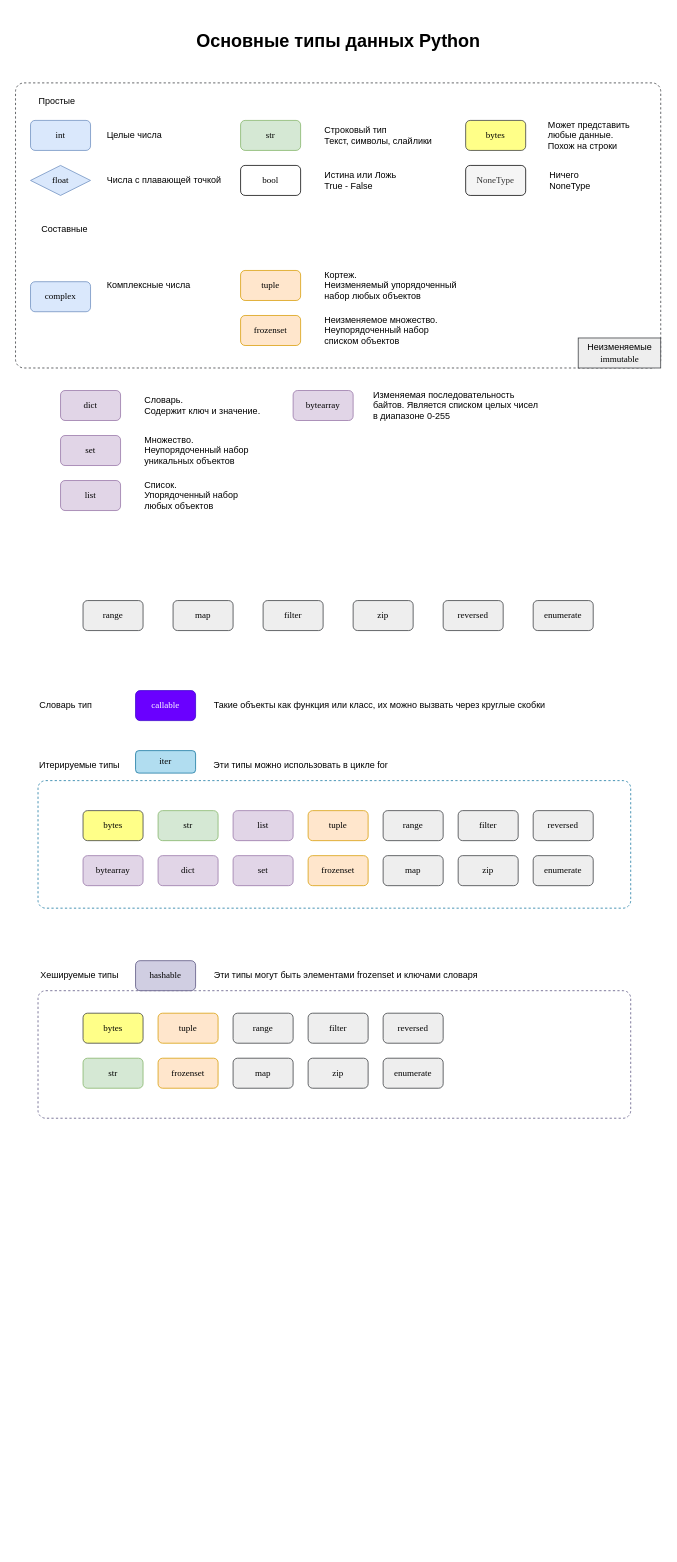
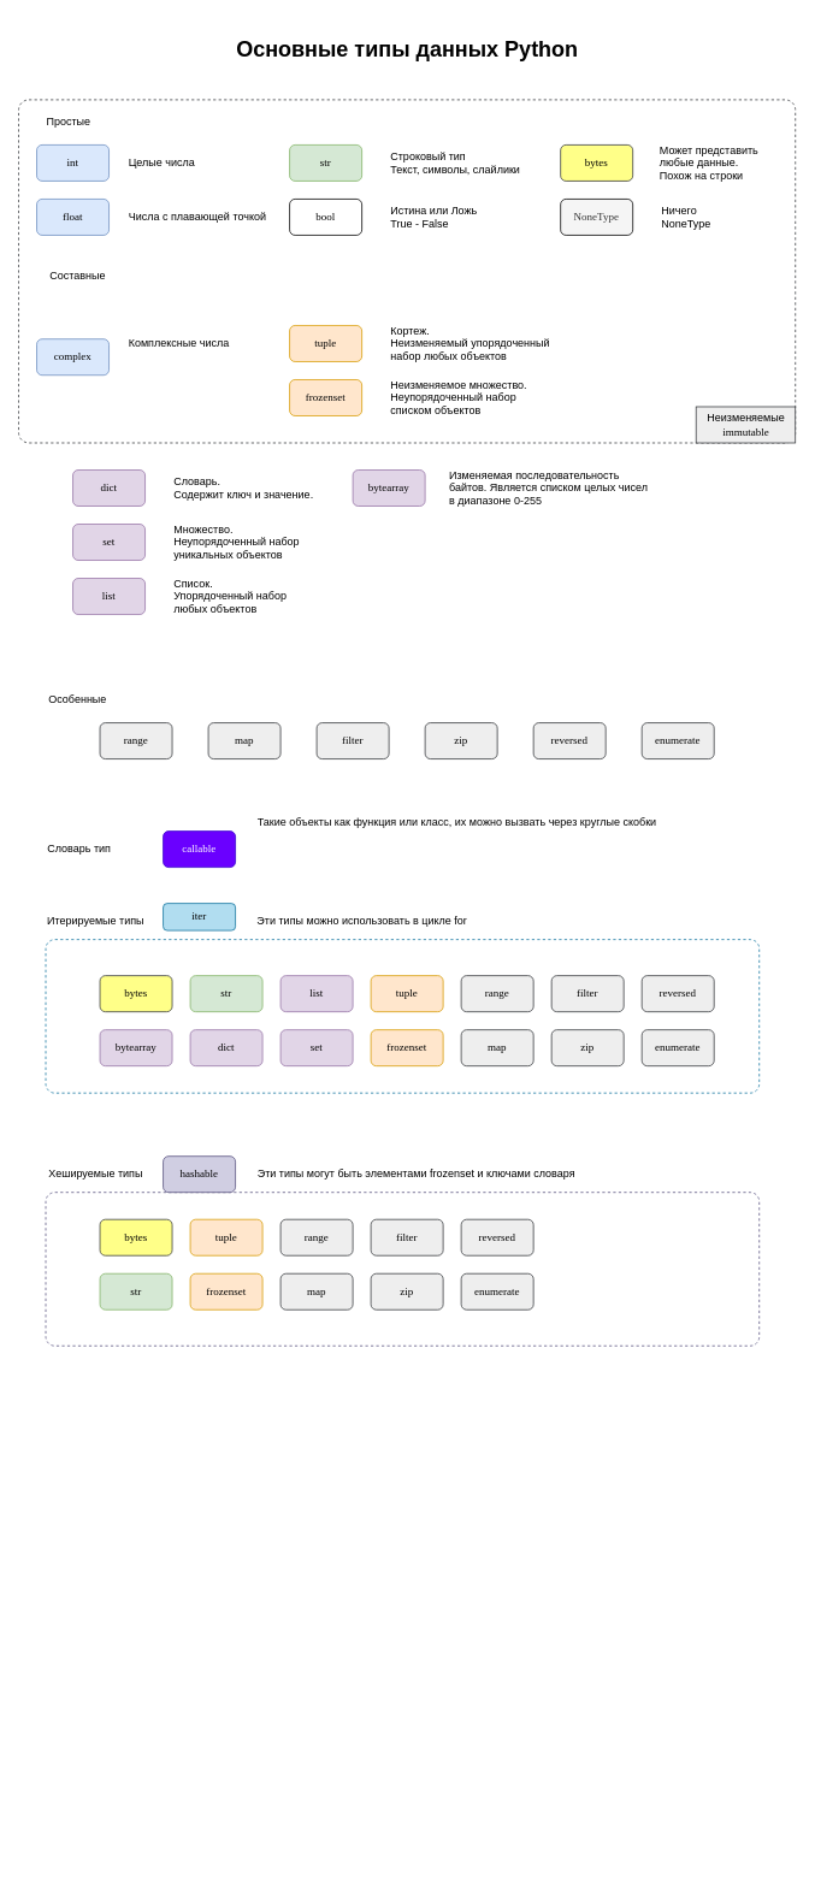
  <mxCell id="0" />
  <mxCell id="1" parent="0" />
  <mxCell id="2" value="" style="rounded=1;whiteSpace=wrap;html=1;fillColor=none;strokeColor=#10739e;dashed=1;arcSize=6;" parent="1" vertex="1"><mxGeometry x="50" y="1040" width="790" height="170" as="geometry" /></mxCell>
  <mxCell id="3" value="" style="rounded=1;whiteSpace=wrap;html=1;fillColor=none;strokeColor=#56517e;dashed=1;arcSize=6;" parent="1" vertex="1"><mxGeometry x="50" y="1320" width="790" height="170" as="geometry" /></mxCell>
  <mxCell id="4" value="" style="rounded=1;whiteSpace=wrap;html=1;fillColor=none;strokeColor=#36393d;dashed=1;arcSize=3;" parent="1" vertex="1"><mxGeometry x="20" y="110" width="860" height="380" as="geometry" /></mxCell>
  <mxCell id="5" value="&lt;h1&gt;Основные типы данных Python&lt;/h1&gt;" style="text;html=1;align=center;verticalAlign=middle;resizable=0;points=[];autosize=1;strokeColor=none;fillColor=none;" parent="1" vertex="1"><mxGeometry x="250" y="20" width="400" height="70" as="geometry" /></mxCell>
  <mxCell id="6" value="int" style="rounded=1;whiteSpace=wrap;html=1;fontFamily=Lucida Console;fillColor=#dae8fc;strokeColor=#6c8ebf;" parent="1" vertex="1"><mxGeometry x="40" y="160" width="80" height="40" as="geometry" /></mxCell>
- <mxCell id="7" value="float" style="rhombus;whiteSpace=wrap;html=1;fontFamily=Lucida Console;fillColor=#dae8fc;strokeColor=#6c8ebf;" parent="1" vertex="1"><mxGeometry x="40" y="220" width="80" height="40" as="geometry" /></mxCell>
+ <mxCell id="7" value="float" style="rounded=1;whiteSpace=wrap;html=1;fontFamily=Lucida Console;fillColor=#dae8fc;strokeColor=#6c8ebf;" parent="1" vertex="1"><mxGeometry x="40" y="220" width="80" height="40" as="geometry" /></mxCell>
  <mxCell id="8" value="Целые числа" style="text;html=1;align=left;verticalAlign=middle;resizable=0;points=[];autosize=1;strokeColor=none;fillColor=none;" parent="1" vertex="1"><mxGeometry x="140" y="165" width="100" height="30" as="geometry" /></mxCell>
  <mxCell id="9" value="Числа с плавающей точкой" style="text;html=1;align=left;verticalAlign=middle;resizable=0;points=[];autosize=1;strokeColor=none;fillColor=none;" parent="1" vertex="1"><mxGeometry x="140" y="225" width="180" height="30" as="geometry" /></mxCell>
  <mxCell id="10" value="str" style="rounded=1;whiteSpace=wrap;html=1;fontFamily=Lucida Console;fillColor=#d5e8d4;strokeColor=#82b366;" parent="1" vertex="1"><mxGeometry x="320" y="160" width="80" height="40" as="geometry" /></mxCell>
  <mxCell id="11" value="Строковый тип&lt;div&gt;Текст, символы, слайлики&lt;/div&gt;" style="text;html=1;align=left;verticalAlign=middle;resizable=0;points=[];autosize=1;strokeColor=none;fillColor=none;" parent="1" vertex="1"><mxGeometry x="430" y="160" width="170" height="40" as="geometry" /></mxCell>
  <mxCell id="12" value="bool" style="rounded=1;whiteSpace=wrap;html=1;fontFamily=Lucida Console;" parent="1" vertex="1"><mxGeometry x="320" y="220" width="80" height="40" as="geometry" /></mxCell>
  <mxCell id="13" value="Истина или Ложь&lt;div&gt;True - False&lt;/div&gt;" style="text;html=1;align=left;verticalAlign=middle;resizable=0;points=[];autosize=1;strokeColor=none;fillColor=none;" parent="1" vertex="1"><mxGeometry x="430" y="220" width="120" height="40" as="geometry" /></mxCell>
  <mxCell id="14" value="NoneType" style="rounded=1;whiteSpace=wrap;html=1;fontFamily=Lucida Console;fillColor=#f5f5f5;fontColor=#333333;strokeColor=default;" parent="1" vertex="1"><mxGeometry x="620" y="220" width="80" height="40" as="geometry" /></mxCell>
  <mxCell id="15" value="Ничего&lt;div&gt;NoneType&lt;/div&gt;" style="text;html=1;align=left;verticalAlign=middle;resizable=0;points=[];autosize=1;strokeColor=none;fillColor=none;" parent="1" vertex="1"><mxGeometry x="730" y="220" width="60" height="40" as="geometry" /></mxCell>
  <mxCell id="16" value="complex" style="rounded=1;whiteSpace=wrap;html=1;fontFamily=Lucida Console;fillColor=#dae8fc;strokeColor=#6c8ebf;" parent="1" vertex="1"><mxGeometry x="40" y="375" width="80" height="40" as="geometry" /></mxCell>
  <mxCell id="17" value="Комплексные числа" style="text;html=1;align=left;verticalAlign=middle;resizable=0;points=[];autosize=1;strokeColor=none;fillColor=none;" parent="1" vertex="1"><mxGeometry x="140" y="365" width="130" height="30" as="geometry" /></mxCell>
  <mxCell id="18" value="list" style="rounded=1;whiteSpace=wrap;html=1;fontFamily=Lucida Console;fillColor=#e1d5e7;strokeColor=#9673a6;" parent="1" vertex="1"><mxGeometry x="80" y="640" width="80" height="40" as="geometry" /></mxCell>
  <mxCell id="19" value="Список.&lt;div&gt;Упорядоченный набор&amp;nbsp;&lt;/div&gt;&lt;div&gt;любых объектов&lt;/div&gt;" style="text;html=1;align=left;verticalAlign=middle;resizable=0;points=[];autosize=1;strokeColor=none;fillColor=none;" parent="1" vertex="1"><mxGeometry x="190" y="630" width="150" height="60" as="geometry" /></mxCell>
  <mxCell id="20" value="dict" style="rounded=1;whiteSpace=wrap;html=1;fontFamily=Lucida Console;fillColor=#e1d5e7;strokeColor=#9673a6;" parent="1" vertex="1"><mxGeometry x="80" y="520" width="80" height="40" as="geometry" /></mxCell>
  <mxCell id="21" value="Словарь.&amp;nbsp;&lt;div&gt;Содержит ключ&amp;nbsp;&lt;span style=&quot;background-color: transparent; color: light-dark(rgb(0, 0, 0), rgb(255, 255, 255));&quot;&gt;и значение.&lt;/span&gt;&lt;/div&gt;" style="text;html=1;align=left;verticalAlign=middle;resizable=0;points=[];autosize=1;strokeColor=none;fillColor=none;" parent="1" vertex="1"><mxGeometry x="190" y="520" width="180" height="40" as="geometry" /></mxCell>
  <mxCell id="22" value="tuple" style="rounded=1;whiteSpace=wrap;html=1;fontFamily=Lucida Console;fillColor=#ffe6cc;strokeColor=#d79b00;" parent="1" vertex="1"><mxGeometry x="320" y="360" width="80" height="40" as="geometry" /></mxCell>
  <mxCell id="23" value="Кортеж.&lt;div&gt;Неизменяемый упорядоченный&amp;nbsp;&lt;/div&gt;&lt;div&gt;набор&amp;nbsp;&lt;span style=&quot;background-color: transparent; color: light-dark(rgb(0, 0, 0), rgb(255, 255, 255));&quot;&gt;любых объектов&lt;/span&gt;&lt;/div&gt;" style="text;html=1;align=left;verticalAlign=middle;resizable=0;points=[];autosize=1;strokeColor=none;fillColor=none;" parent="1" vertex="1"><mxGeometry x="430" y="350" width="200" height="60" as="geometry" /></mxCell>
  <mxCell id="24" value="set" style="rounded=1;whiteSpace=wrap;html=1;fontFamily=Lucida Console;fillColor=#e1d5e7;strokeColor=#9673a6;" parent="1" vertex="1"><mxGeometry x="80" y="580" width="80" height="40" as="geometry" /></mxCell>
  <mxCell id="25" value="Множество.&lt;div&gt;Неупорядоченный набор&amp;nbsp;&lt;/div&gt;&lt;div&gt;уникальных&amp;nbsp;&lt;span style=&quot;background-color: transparent; color: light-dark(rgb(0, 0, 0), rgb(255, 255, 255));&quot;&gt;объектов&lt;/span&gt;&lt;/div&gt;" style="text;html=1;align=left;verticalAlign=middle;resizable=0;points=[];autosize=1;strokeColor=none;fillColor=none;" parent="1" vertex="1"><mxGeometry x="190" y="570" width="170" height="60" as="geometry" /></mxCell>
  <mxCell id="26" value="frozenset" style="rounded=1;whiteSpace=wrap;html=1;fontFamily=Lucida Console;fillColor=#ffe6cc;strokeColor=#d79b00;" parent="1" vertex="1"><mxGeometry x="320" y="420" width="80" height="40" as="geometry" /></mxCell>
  <mxCell id="27" value="Неизменяемое множество.&lt;div&gt;Неупорядоченный набор&amp;nbsp;&lt;/div&gt;&lt;div&gt;списком&amp;nbsp;&lt;span style=&quot;background-color: transparent; color: light-dark(rgb(0, 0, 0), rgb(255, 255, 255));&quot;&gt;объектов&lt;/span&gt;&lt;/div&gt;" style="text;html=1;align=left;verticalAlign=middle;resizable=0;points=[];autosize=1;strokeColor=none;fillColor=none;" parent="1" vertex="1"><mxGeometry x="430" y="410" width="170" height="60" as="geometry" /></mxCell>
  <mxCell id="28" value="Простые" style="text;html=1;align=center;verticalAlign=middle;resizable=0;points=[];autosize=1;strokeColor=none;fillColor=none;" parent="1" vertex="1"><mxGeometry x="40" y="120" width="70" height="30" as="geometry" /></mxCell>
  <mxCell id="29" value="Составные" style="text;html=1;align=center;verticalAlign=middle;resizable=0;points=[];autosize=1;strokeColor=none;fillColor=none;" parent="1" vertex="1"><mxGeometry x="40" y="290" width="90" height="30" as="geometry" /></mxCell>
  <mxCell id="30" value="Неизменяемые&lt;div&gt;&lt;font face=&quot;Lucida Console&quot;&gt;immutable&lt;/font&gt;&lt;/div&gt;" style="text;html=1;align=center;verticalAlign=middle;resizable=0;points=[];autosize=1;fillColor=#eeeeee;strokeColor=#36393d;" parent="1" vertex="1"><mxGeometry x="770" y="450" width="110" height="40" as="geometry" /></mxCell>
  <mxCell id="31" value="iter" style="rounded=1;whiteSpace=wrap;html=1;fontFamily=Lucida Console;fillColor=#b1ddf0;strokeColor=#10739e;" parent="1" vertex="1"><mxGeometry x="180" y="1000" width="80" height="30" as="geometry" /></mxCell>
  <mxCell id="32" value="list" style="rounded=1;whiteSpace=wrap;html=1;fontFamily=Lucida Console;fillColor=#e1d5e7;strokeColor=#9673a6;" parent="1" vertex="1"><mxGeometry x="310" y="1080" width="80" height="40" as="geometry" /></mxCell>
  <mxCell id="33" value="dict" style="rounded=1;whiteSpace=wrap;html=1;fontFamily=Lucida Console;fillColor=#e1d5e7;strokeColor=#9673a6;" parent="1" vertex="1"><mxGeometry x="210" y="1140" width="80" height="40" as="geometry" /></mxCell>
  <mxCell id="34" value="set" style="rounded=1;whiteSpace=wrap;html=1;fontFamily=Lucida Console;fillColor=#e1d5e7;strokeColor=#9673a6;" parent="1" vertex="1"><mxGeometry x="310" y="1140" width="80" height="40" as="geometry" /></mxCell>
  <mxCell id="35" value="str" style="rounded=1;whiteSpace=wrap;html=1;fontFamily=Lucida Console;fillColor=#d5e8d4;strokeColor=#82b366;" parent="1" vertex="1"><mxGeometry x="210" y="1080" width="80" height="40" as="geometry" /></mxCell>
  <mxCell id="36" value="Итерируемые типы" style="text;html=1;align=center;verticalAlign=middle;resizable=0;points=[];autosize=1;strokeColor=none;fillColor=none;" parent="1" vertex="1"><mxGeometry x="40" y="1005" width="130" height="30" as="geometry" /></mxCell>
  <mxCell id="37" value="" style="shape=image;verticalLabelPosition=bottom;labelBackgroundColor=default;verticalAlign=top;aspect=fixed;imageAspect=0;image=https://baikov.dev/iterators-and-generators-python/img/iterator-generator.png;" parent="1" vertex="1"><mxGeometry x="60" y="1690" width="740" height="370" as="geometry" /></mxCell>
  <mxCell id="38" value="frozenset" style="rounded=1;whiteSpace=wrap;html=1;fontFamily=Lucida Console;fillColor=#ffe6cc;strokeColor=#d79b00;" parent="1" vertex="1"><mxGeometry x="410" y="1140" width="80" height="40" as="geometry" /></mxCell>
  <mxCell id="39" value="tuple" style="rounded=1;whiteSpace=wrap;html=1;fontFamily=Lucida Console;fillColor=#ffe6cc;strokeColor=#d79b00;" parent="1" vertex="1"><mxGeometry x="410" y="1080" width="80" height="40" as="geometry" /></mxCell>
+ <mxCell id="40" value="Особенные" style="text;html=1;align=center;verticalAlign=middle;resizable=0;points=[];autosize=1;strokeColor=none;fillColor=none;" parent="1" vertex="1"><mxGeometry x="40" y="760" width="90" height="30" as="geometry" /></mxCell>
  <mxCell id="41" value="range" style="rounded=1;whiteSpace=wrap;html=1;fontFamily=Lucida Console;fillColor=#eeeeee;strokeColor=#36393d;" parent="1" vertex="1"><mxGeometry x="110" y="800" width="80" height="40" as="geometry" /></mxCell>
  <mxCell id="42" value="map" style="rounded=1;whiteSpace=wrap;html=1;fontFamily=Lucida Console;fillColor=#eeeeee;strokeColor=#36393d;" parent="1" vertex="1"><mxGeometry x="230" y="800" width="80" height="40" as="geometry" /></mxCell>
  <mxCell id="43" value="filter" style="rounded=1;whiteSpace=wrap;html=1;fontFamily=Lucida Console;fillColor=#eeeeee;strokeColor=#36393d;" parent="1" vertex="1"><mxGeometry x="350" y="800" width="80" height="40" as="geometry" /></mxCell>
  <mxCell id="44" value="zip" style="rounded=1;whiteSpace=wrap;html=1;fontFamily=Lucida Console;fillColor=#eeeeee;strokeColor=#36393d;" parent="1" vertex="1"><mxGeometry x="470" y="800" width="80" height="40" as="geometry" /></mxCell>
  <mxCell id="45" value="range" style="rounded=1;whiteSpace=wrap;html=1;fontFamily=Lucida Console;fillColor=#eeeeee;strokeColor=#36393d;" parent="1" vertex="1"><mxGeometry x="510" y="1080" width="80" height="40" as="geometry" /></mxCell>
  <mxCell id="46" value="map" style="rounded=1;whiteSpace=wrap;html=1;fontFamily=Lucida Console;fillColor=#eeeeee;strokeColor=#36393d;" parent="1" vertex="1"><mxGeometry x="510" y="1140" width="80" height="40" as="geometry" /></mxCell>
  <mxCell id="47" value="filter" style="rounded=1;whiteSpace=wrap;html=1;fontFamily=Lucida Console;fillColor=#eeeeee;strokeColor=#36393d;" parent="1" vertex="1"><mxGeometry x="610" y="1080" width="80" height="40" as="geometry" /></mxCell>
  <mxCell id="48" value="zip" style="rounded=1;whiteSpace=wrap;html=1;fontFamily=Lucida Console;fillColor=#eeeeee;strokeColor=#36393d;" parent="1" vertex="1"><mxGeometry x="610" y="1140" width="80" height="40" as="geometry" /></mxCell>
  <mxCell id="49" value="reversed" style="rounded=1;whiteSpace=wrap;html=1;fontFamily=Lucida Console;fillColor=#eeeeee;strokeColor=#36393d;" parent="1" vertex="1"><mxGeometry x="590" y="800" width="80" height="40" as="geometry" /></mxCell>
  <mxCell id="50" value="enumerate" style="rounded=1;whiteSpace=wrap;html=1;fontFamily=Lucida Console;fillColor=#eeeeee;strokeColor=#36393d;" parent="1" vertex="1"><mxGeometry x="710" y="800" width="80" height="40" as="geometry" /></mxCell>
  <mxCell id="51" value="reversed" style="rounded=1;whiteSpace=wrap;html=1;fontFamily=Lucida Console;fillColor=#eeeeee;strokeColor=#36393d;" parent="1" vertex="1"><mxGeometry x="710" y="1080" width="80" height="40" as="geometry" /></mxCell>
  <mxCell id="52" value="enumerate" style="rounded=1;whiteSpace=wrap;html=1;fontFamily=Lucida Console;fillColor=#eeeeee;strokeColor=#36393d;" parent="1" vertex="1"><mxGeometry x="710" y="1140" width="80" height="40" as="geometry" /></mxCell>
  <mxCell id="53" value="Может представить&amp;nbsp;&lt;div&gt;любые данные.&lt;/div&gt;&lt;div&gt;Похож на строки&lt;/div&gt;" style="text;html=1;align=left;verticalAlign=middle;resizable=0;points=[];autosize=1;strokeColor=none;fillColor=none;spacing=0;" parent="1" vertex="1"><mxGeometry x="730" y="155" width="130" height="50" as="geometry" /></mxCell>
  <mxCell id="54" value="bytes" style="rounded=1;whiteSpace=wrap;html=1;fontFamily=Lucida Console;fillColor=#ffff88;strokeColor=#36393d;" parent="1" vertex="1"><mxGeometry x="620" y="160" width="80" height="40" as="geometry" /></mxCell>
  <mxCell id="55" value="bytearray" style="rounded=1;whiteSpace=wrap;fontFamily=Lucida Console;fillColor=#e1d5e7;strokeColor=#9673a6;html=1;" parent="1" vertex="1"><mxGeometry x="390" y="520" width="80" height="40" as="geometry" /></mxCell>
  <mxCell id="56" value="Изменяемая последовательность&lt;div&gt;байтов. Является списком целых чисел&amp;nbsp;&lt;/div&gt;&lt;div&gt;в диапазоне 0-255&lt;/div&gt;" style="text;html=1;align=left;verticalAlign=middle;resizable=0;points=[];autosize=1;strokeColor=none;fillColor=none;" parent="1" vertex="1"><mxGeometry x="495" y="510" width="250" height="60" as="geometry" /></mxCell>
  <mxCell id="57" value="bytearray" style="rounded=1;whiteSpace=wrap;fontFamily=Lucida Console;fillColor=#e1d5e7;strokeColor=#9673a6;html=1;" parent="1" vertex="1"><mxGeometry x="110" y="1140" width="80" height="40" as="geometry" /></mxCell>
  <mxCell id="58" value="bytes" style="rounded=1;whiteSpace=wrap;html=1;fontFamily=Lucida Console;fillColor=#ffff88;strokeColor=#36393d;" parent="1" vertex="1"><mxGeometry x="110" y="1080" width="80" height="40" as="geometry" /></mxCell>
  <mxCell id="59" value="Хешируемые типы" style="text;html=1;align=center;verticalAlign=middle;resizable=0;points=[];autosize=1;strokeColor=none;fillColor=none;" parent="1" vertex="1"><mxGeometry x="40" y="1285" width="130" height="30" as="geometry" /></mxCell>
  <mxCell id="60" value="hashable" style="rounded=1;whiteSpace=wrap;html=1;fontFamily=Lucida Console;fillColor=#d0cee2;strokeColor=#56517e;" parent="1" vertex="1"><mxGeometry x="180" y="1280" width="80" height="40" as="geometry" /></mxCell>
  <mxCell id="61" value="str" style="rounded=1;whiteSpace=wrap;html=1;fontFamily=Lucida Console;fillColor=#d5e8d4;strokeColor=#82b366;" parent="1" vertex="1"><mxGeometry x="110" y="1410" width="80" height="40" as="geometry" /></mxCell>
  <mxCell id="62" value="frozenset" style="rounded=1;whiteSpace=wrap;html=1;fontFamily=Lucida Console;fillColor=#ffe6cc;strokeColor=#d79b00;" parent="1" vertex="1"><mxGeometry x="210" y="1410" width="80" height="40" as="geometry" /></mxCell>
  <mxCell id="63" value="tuple" style="rounded=1;whiteSpace=wrap;html=1;fontFamily=Lucida Console;fillColor=#ffe6cc;strokeColor=#d79b00;" parent="1" vertex="1"><mxGeometry x="210" y="1350" width="80" height="40" as="geometry" /></mxCell>
  <mxCell id="64" value="range" style="rounded=1;whiteSpace=wrap;html=1;fontFamily=Lucida Console;fillColor=#eeeeee;strokeColor=#36393d;" parent="1" vertex="1"><mxGeometry x="310" y="1350" width="80" height="40" as="geometry" /></mxCell>
  <mxCell id="65" value="map" style="rounded=1;whiteSpace=wrap;html=1;fontFamily=Lucida Console;fillColor=#eeeeee;strokeColor=#36393d;" parent="1" vertex="1"><mxGeometry x="310" y="1410" width="80" height="40" as="geometry" /></mxCell>
  <mxCell id="66" value="filter" style="rounded=1;whiteSpace=wrap;html=1;fontFamily=Lucida Console;fillColor=#eeeeee;strokeColor=#36393d;" parent="1" vertex="1"><mxGeometry x="410" y="1350" width="80" height="40" as="geometry" /></mxCell>
  <mxCell id="67" value="zip" style="rounded=1;whiteSpace=wrap;html=1;fontFamily=Lucida Console;fillColor=#eeeeee;strokeColor=#36393d;" parent="1" vertex="1"><mxGeometry x="410" y="1410" width="80" height="40" as="geometry" /></mxCell>
  <mxCell id="68" value="reversed" style="rounded=1;whiteSpace=wrap;html=1;fontFamily=Lucida Console;fillColor=#eeeeee;strokeColor=#36393d;" parent="1" vertex="1"><mxGeometry x="510" y="1350" width="80" height="40" as="geometry" /></mxCell>
  <mxCell id="69" value="enumerate" style="rounded=1;whiteSpace=wrap;html=1;fontFamily=Lucida Console;fillColor=#eeeeee;strokeColor=#36393d;" parent="1" vertex="1"><mxGeometry x="510" y="1410" width="80" height="40" as="geometry" /></mxCell>
  <mxCell id="70" value="bytes" style="rounded=1;whiteSpace=wrap;html=1;fontFamily=Lucida Console;fillColor=#ffff88;strokeColor=#36393d;" parent="1" vertex="1"><mxGeometry x="110" y="1350" width="80" height="40" as="geometry" /></mxCell>
  <mxCell id="71" value="Эти типы могут быть элементами frozenset и ключами словаря" style="text;html=1;align=center;verticalAlign=middle;resizable=0;points=[];autosize=1;strokeColor=none;fillColor=none;" parent="1" vertex="1"><mxGeometry x="270" y="1285" width="380" height="30" as="geometry" /></mxCell>
  <mxCell id="72" value="Эти типы можно использовать в цикле for" style="text;html=1;align=center;verticalAlign=middle;resizable=0;points=[];autosize=1;strokeColor=none;fillColor=none;" parent="1" vertex="1"><mxGeometry x="270" y="1005" width="260" height="30" as="geometry" /></mxCell>
  <mxCell id="73" value="Словарь тип" style="text;html=1;align=left;verticalAlign=middle;resizable=0;points=[];autosize=1;strokeColor=none;fillColor=none;" parent="1" vertex="1"><mxGeometry x="50" y="925" width="120" height="30" as="geometry" /></mxCell>
  <mxCell id="74" value="callable" style="rounded=1;whiteSpace=wrap;html=1;fontFamily=Lucida Console;fillColor=#6a00ff;strokeColor=#3700CC;fontColor=#ffffff;" parent="1" vertex="1"><mxGeometry x="180" y="920" width="80" height="40" as="geometry" /></mxCell>
- <mxCell id="75" value="Такие объекты как функция или класс, их можно вызвать через круглые скобки" style="text;html=1;align=center;verticalAlign=middle;resizable=0;points=[];autosize=1;strokeColor=none;fillColor=none;" parent="1" vertex="1"><mxGeometry x="270" y="925" width="470" height="30" as="geometry" /></mxCell>
+ <mxCell id="75" value="Такие объекты как функция или класс, их можно вызвать через круглые скобки" style="text;html=1;align=center;verticalAlign=middle;resizable=0;points=[];autosize=1;strokeColor=none;fillColor=none;" parent="1" vertex="1"><mxGeometry x="270" y="895" width="470" height="30" as="geometry" /></mxCell>
